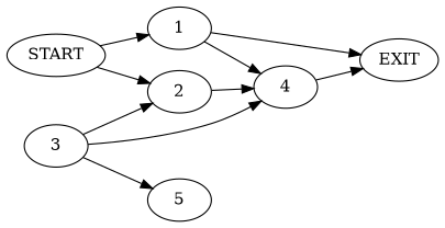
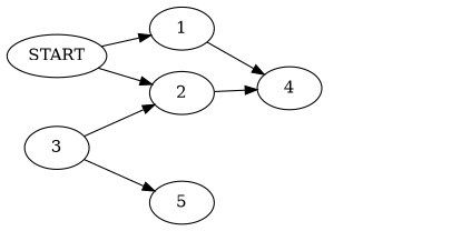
  digraph {
    rankdir=LR
    n1 [label=START]
    1
    2
-   n4 [label=EXIT]
    4
    3
    5
    n1 -> 1
    n1 -> 2
-   1 -> n4
    1 -> 4
    2 -> 4
-   4 -> n4
    3 -> 2
-   3 -> 4
    3 -> 5
  }
